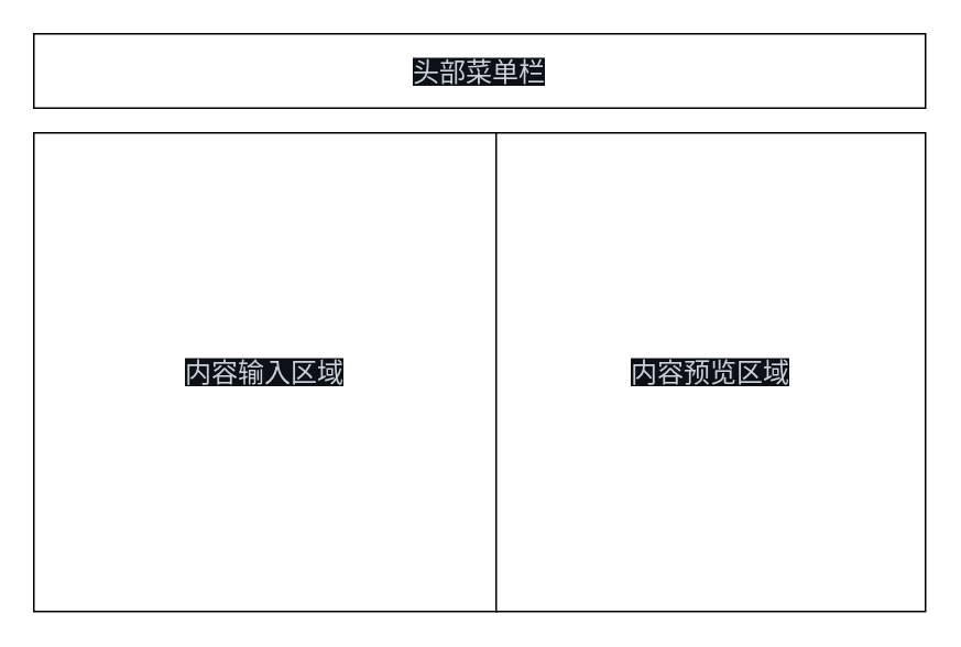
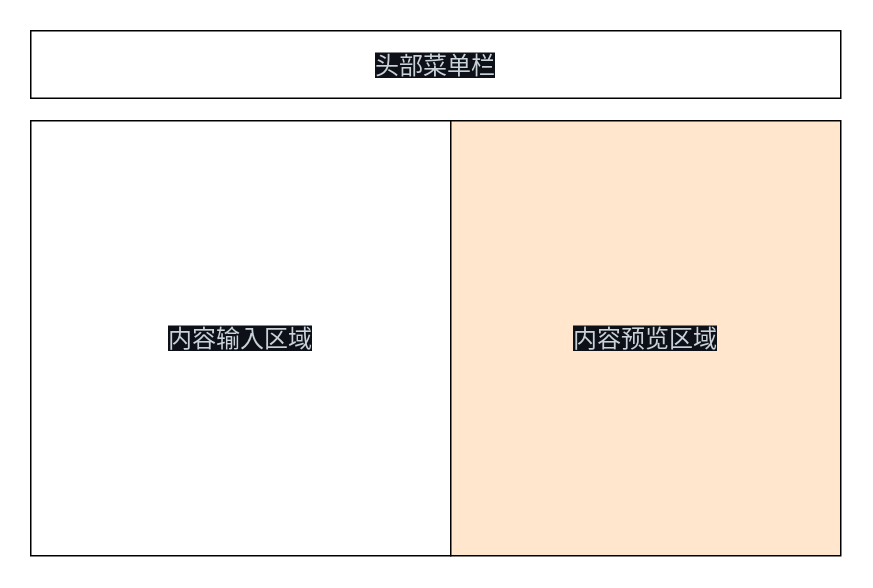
  <mxCell id="0" />
  <mxCell id="1" parent="0" />
  <mxCell id="2" value="&lt;span style=&quot;color: rgb(201 , 209 , 217) ; font-family: , , &amp;#34;segoe ui&amp;#34; , &amp;#34;helvetica&amp;#34; , &amp;#34;arial&amp;#34; , sans-serif , &amp;#34;apple color emoji&amp;#34; , &amp;#34;segoe ui emoji&amp;#34; ; font-size: 16px ; white-space: normal ; background-color: rgb(13 , 17 , 23)&quot;&gt;头部菜单栏&lt;/span&gt;" style="rounded=0;whiteSpace=wrap;html=1;" parent="1" vertex="1"><mxGeometry x="20" y="20" width="540" height="45" as="geometry" /></mxCell>
  <mxCell id="3" value="&lt;span style=&quot;color: rgb(201 , 209 , 217) ; font-family: , , &amp;#34;segoe ui&amp;#34; , &amp;#34;helvetica&amp;#34; , &amp;#34;arial&amp;#34; , sans-serif , &amp;#34;apple color emoji&amp;#34; , &amp;#34;segoe ui emoji&amp;#34; ; font-size: 16px ; white-space: normal ; background-color: rgb(13 , 17 , 23)&quot;&gt;内容输入区域&lt;/span&gt;" style="rounded=0;whiteSpace=wrap;html=1;" parent="1" vertex="1"><mxGeometry x="20" y="80" width="280" height="290" as="geometry" /></mxCell>
- <mxCell id="4" value="&lt;span style=&quot;color: rgb(201 , 209 , 217) ; font-family: , , &amp;#34;segoe ui&amp;#34; , &amp;#34;helvetica&amp;#34; , &amp;#34;arial&amp;#34; , sans-serif , &amp;#34;apple color emoji&amp;#34; , &amp;#34;segoe ui emoji&amp;#34; ; font-size: 16px ; white-space: normal ; background-color: rgb(13 , 17 , 23)&quot;&gt;内容预览区域&lt;/span&gt;" style="rounded=0;whiteSpace=wrap;html=1;" parent="1" vertex="1"><mxGeometry x="300" y="80" width="260" height="290" as="geometry" /></mxCell>
+ <mxCell id="4" value="&lt;span style=&quot;color: rgb(201 , 209 , 217) ; font-family: , , &amp;#34;segoe ui&amp;#34; , &amp;#34;helvetica&amp;#34; , &amp;#34;arial&amp;#34; , sans-serif , &amp;#34;apple color emoji&amp;#34; , &amp;#34;segoe ui emoji&amp;#34; ; font-size: 16px ; white-space: normal ; background-color: rgb(13 , 17 , 23)&quot;&gt;内容预览区域&lt;/span&gt;" style="rounded=0;whiteSpace=wrap;html=1;fillColor=#ffe6cc;" parent="1" vertex="1"><mxGeometry x="300" y="80" width="260" height="290" as="geometry" /></mxCell>
